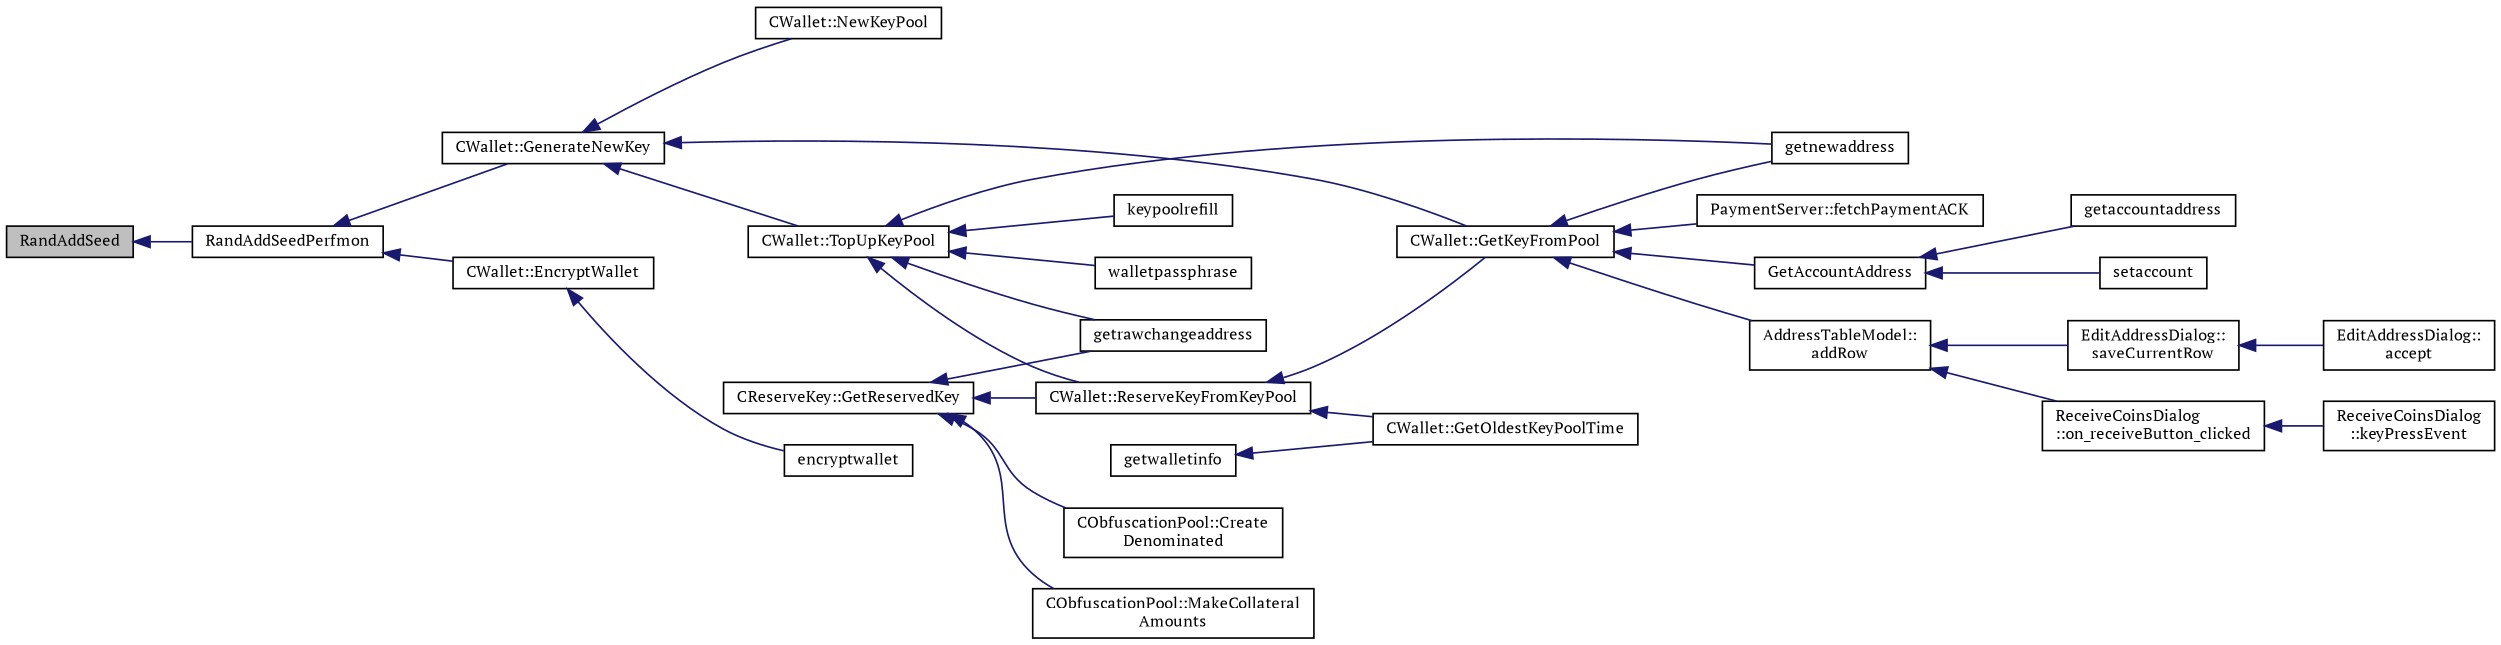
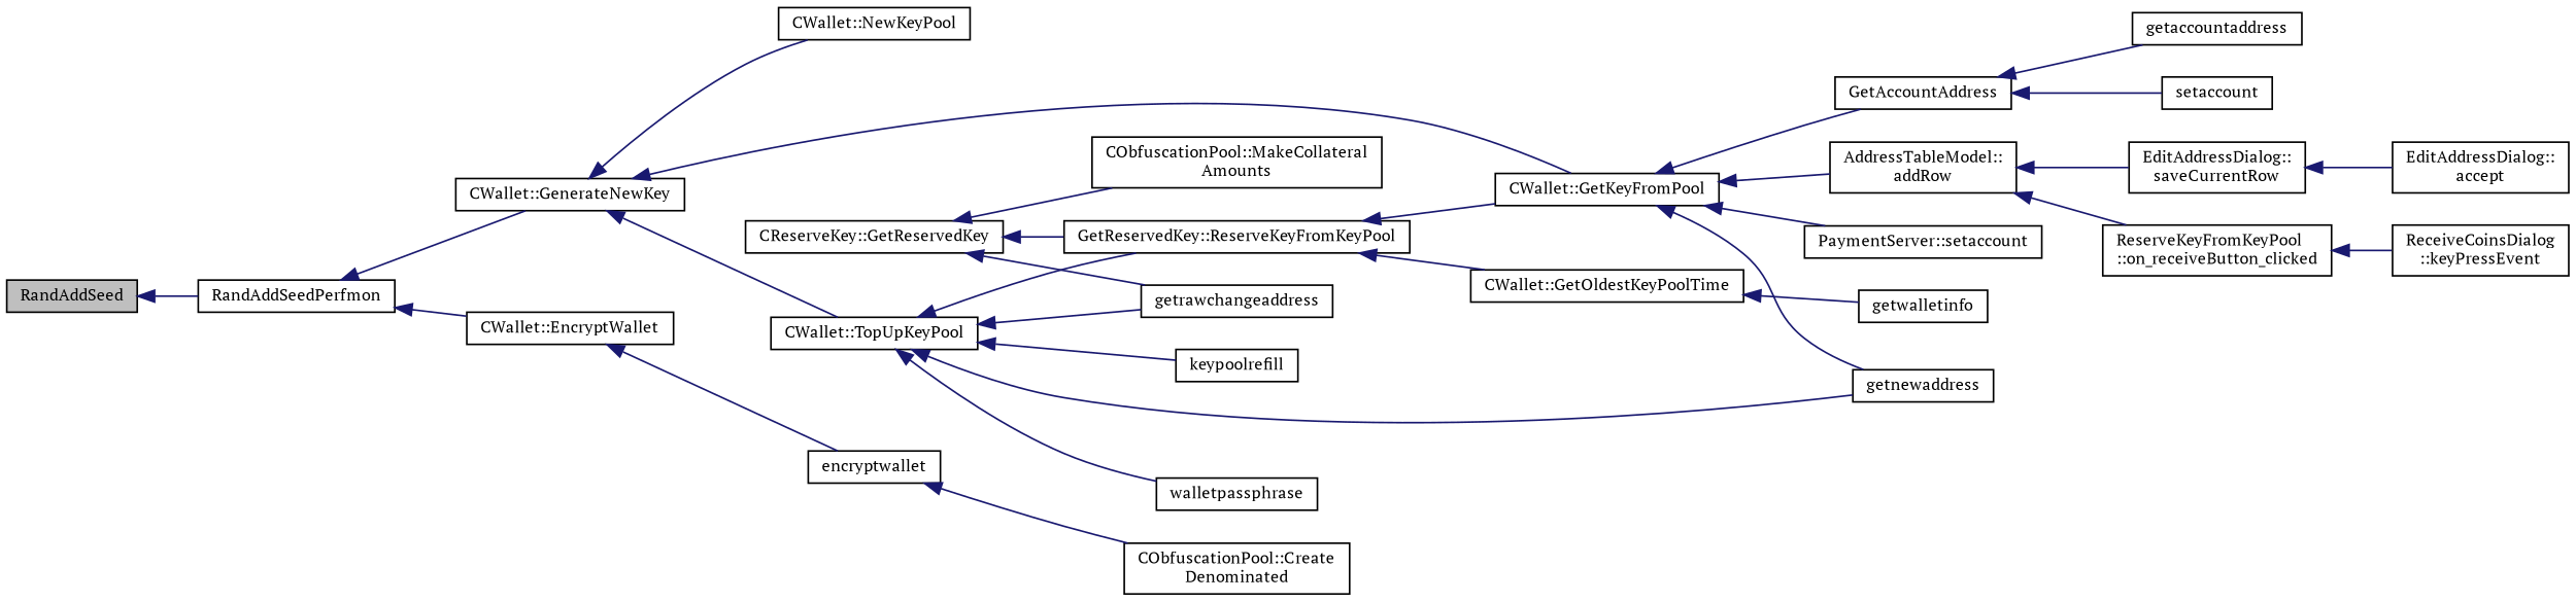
  digraph {
    fontname="PT Serif"
    rankdir=LR
    node [color=black fillcolor=white fontname="PT Serif" fontsize=10 shape=record style=filled]
    edge [color=midnightblue dir=back fontname="PT Serif" fontsize=10 labelfontname=Helvetica labelfontsize=10 style=solid]
    n1 [fillcolor=grey75 fontcolor=black height=0.2 label=RandAddSeed width=0.4]
    n2 [height=0.2 label=RandAddSeedPerfmon width=0.4]
    n3 [height=0.2 label="CWallet::GenerateNewKey" width=0.4]
    n4 [height=0.2 label="CWallet::EncryptWallet" width=0.4]
    n5 [height=0.2 label="CWallet::NewKeyPool" width=0.4]
    n6 [height=0.2 label="CWallet::TopUpKeyPool" width=0.4]
    n7 [height=0.2 label="CWallet::GetKeyFromPool" width=0.4]
    n8 [height=0.2 label=encryptwallet width=0.4]
    n9 [height=0.2 label=getnewaddress width=0.4]
    n10 [height=0.2 label=getrawchangeaddress width=0.4]
    n11 [height=0.2 label=keypoolrefill width=0.4]
    n12 [height=0.2 label=walletpassphrase width=0.4]
-   n13 [height=0.2 label="CWallet::ReserveKeyFromKeyPool" width=0.4]
+   n13 [height=0.2 label="GetReservedKey::ReserveKeyFromKeyPool" width=0.4]
    n14 [height=0.2 label="AddressTableModel::\laddRow" width=0.4]
-   n15 [height=0.2 label="PaymentServer::fetchPaymentACK" width=0.4]
+   n15 [height=0.2 label="PaymentServer::setaccount" width=0.4]
    n16 [height=0.2 label=GetAccountAddress width=0.4]
    n17 [height=0.2 label="CWallet::GetOldestKeyPoolTime" width=0.4]
    n18 [height=0.2 label=getwalletinfo width=0.4]
    n19 [height=0.2 label="CReserveKey::GetReservedKey" width=0.4]
    n20 [height=0.2 label="CObfuscationPool::MakeCollateral\lAmounts" width=0.4]
    n21 [height=0.2 label="CObfuscationPool::Create\lDenominated" width=0.4]
    n22 [height=0.2 label="EditAddressDialog::\lsaveCurrentRow" width=0.4]
-   n23 [height=0.2 label="ReceiveCoinsDialog\l::on_receiveButton_clicked" width=0.4]
+   n23 [height=0.2 label="ReserveKeyFromKeyPool\l::on_receiveButton_clicked" width=0.4]
    n24 [height=0.2 label=getaccountaddress width=0.4]
    n25 [height=0.2 label=setaccount width=0.4]
    n26 [height=0.2 label="EditAddressDialog::\laccept" width=0.4]
    n27 [height=0.2 label="ReceiveCoinsDialog\l::keyPressEvent" width=0.4]
    n1 -> n2
    n2 -> n3
    n2 -> n4
    n3 -> n5
    n3 -> n6
    n3 -> n7
    n4 -> n8
    n6 -> n9
    n6 -> n10
    n6 -> n11
    n6 -> n12
    n6 -> n13
    n7 -> n9
    n7 -> n14
    n7 -> n15
    n7 -> n16
    n13 -> n7
    n13 -> n17
    n14 -> n22
    n14 -> n23
    n16 -> n24
    n16 -> n25
-   n18 -> n17
+   n17 -> n18
    n19 -> n10
    n19 -> n13
    n19 -> n20
-   n19 -> n21
+   n8 -> n21
    n22 -> n26
    n23 -> n27
  }
